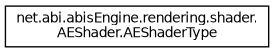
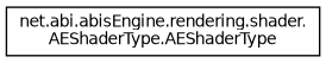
  digraph {
    rankdir=LR
-   n1 [color=black fillcolor=white fontname=Helvetica fontsize=10 height=0.2 label="net.abi.abisEngine.rendering.shader.\lAEShader.AEShaderType" shape=record style=filled width=0.4]
+   n1 [color=black fillcolor=white fontname=Helvetica fontsize=10 height=0.2 label="net.abi.abisEngine.rendering.shader.\lAEShaderType.AEShaderType" shape=record style=filled width=0.4]
  }
